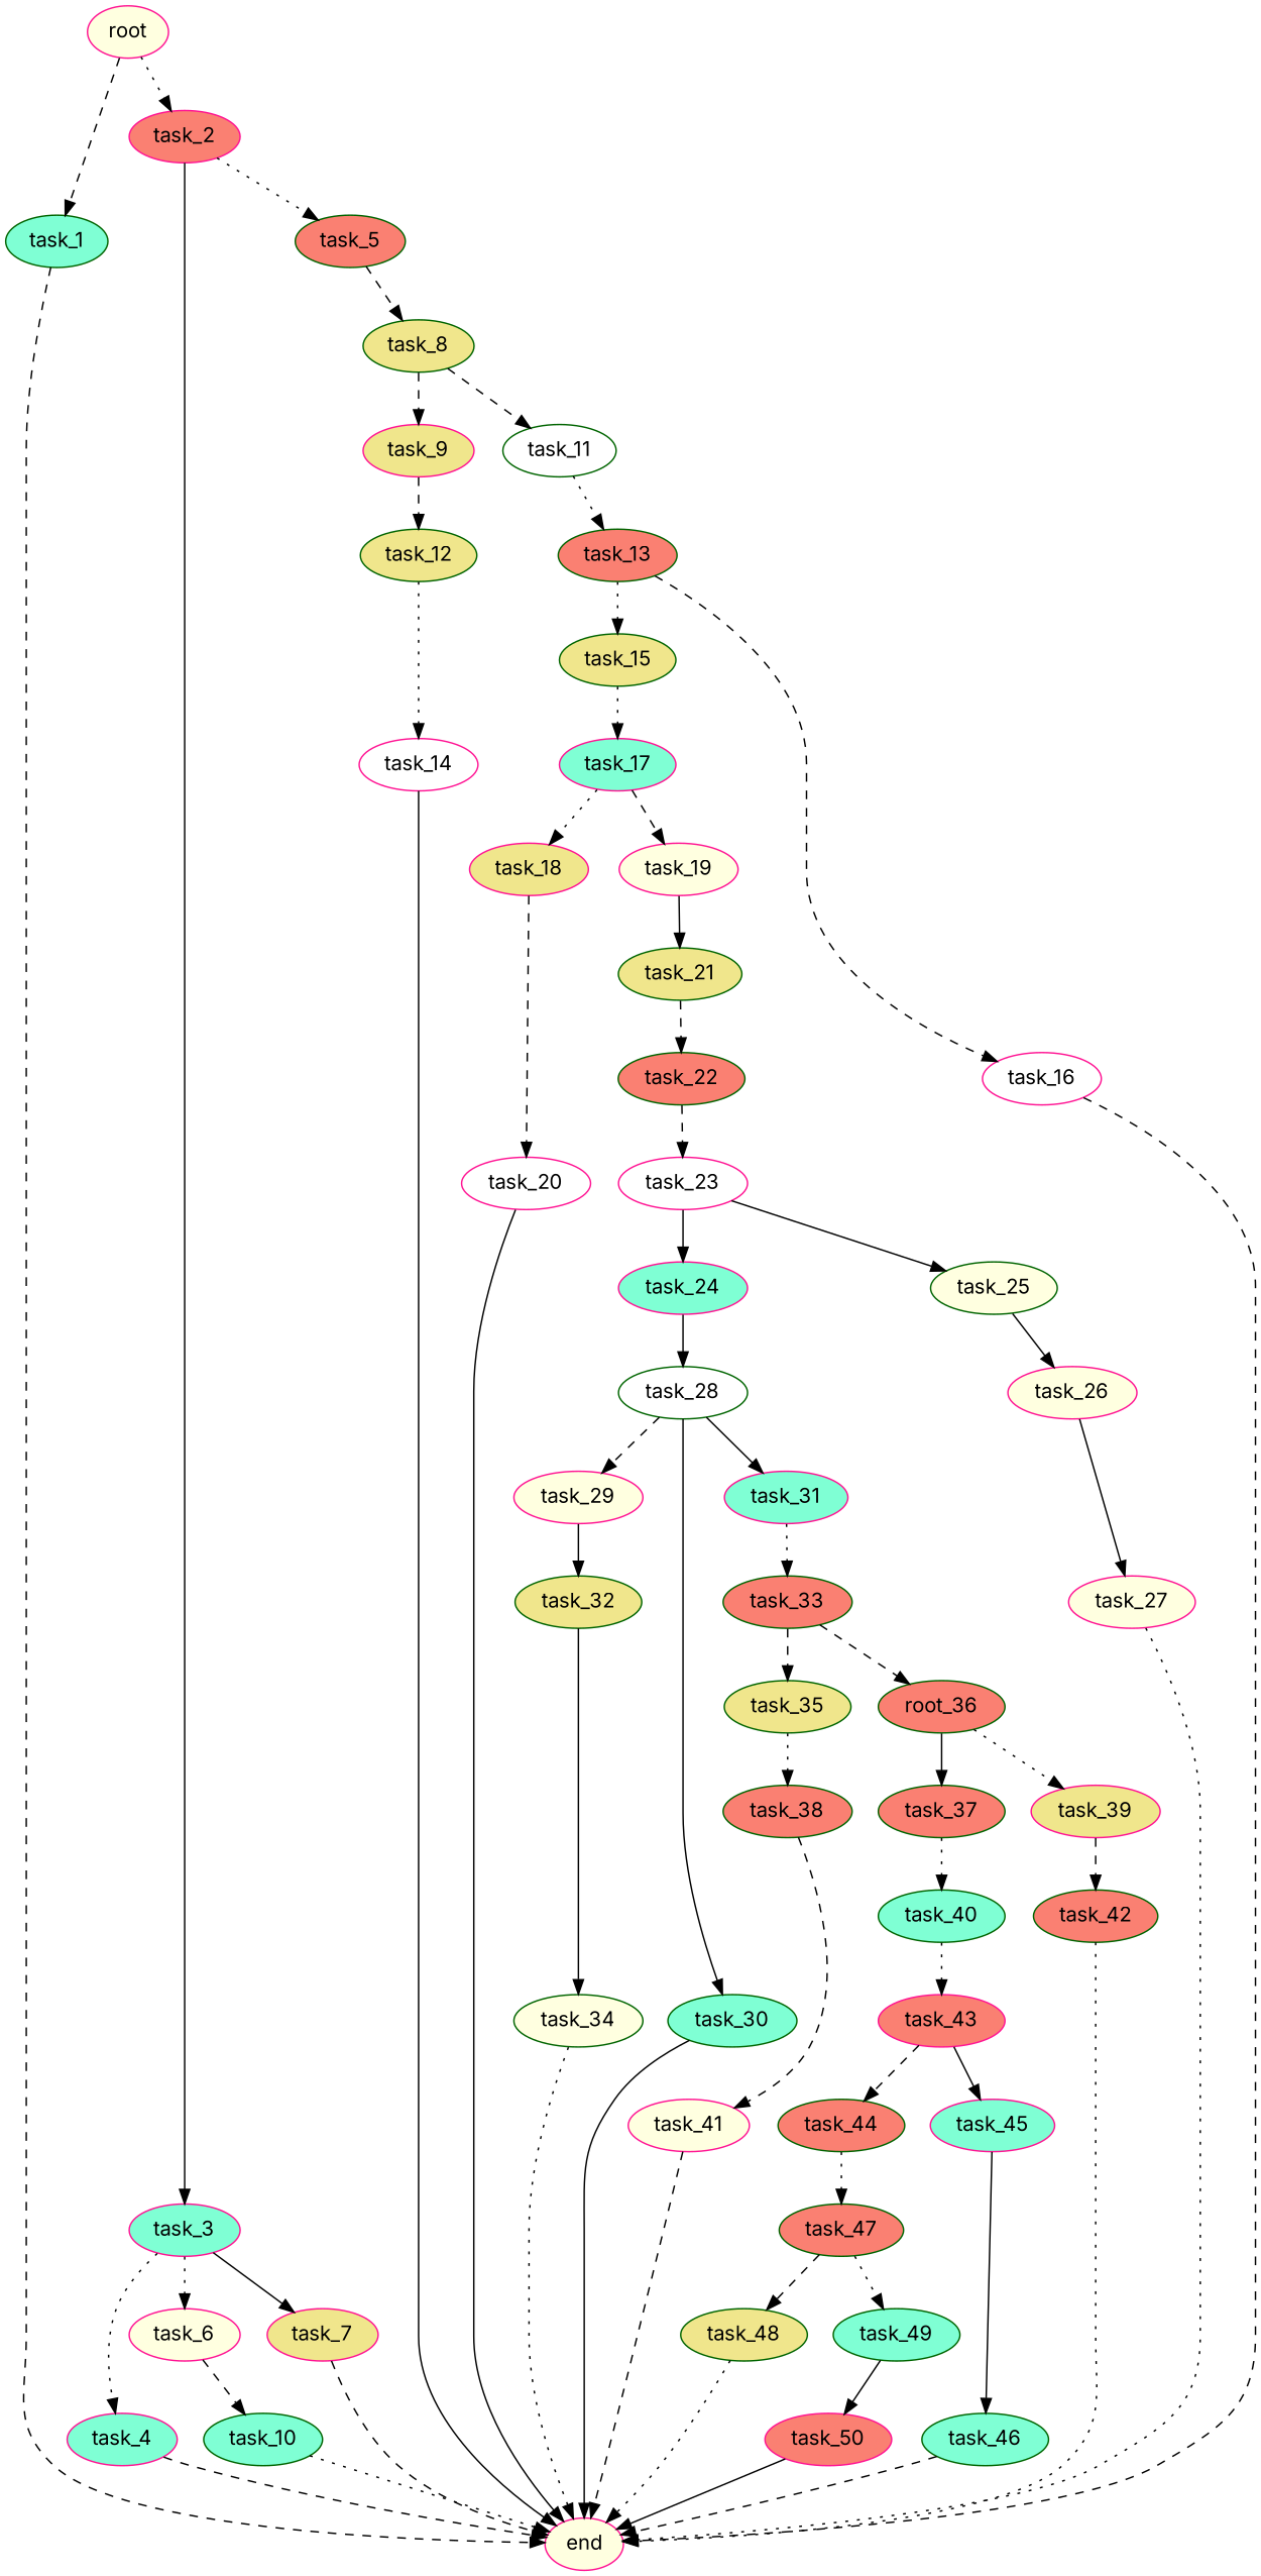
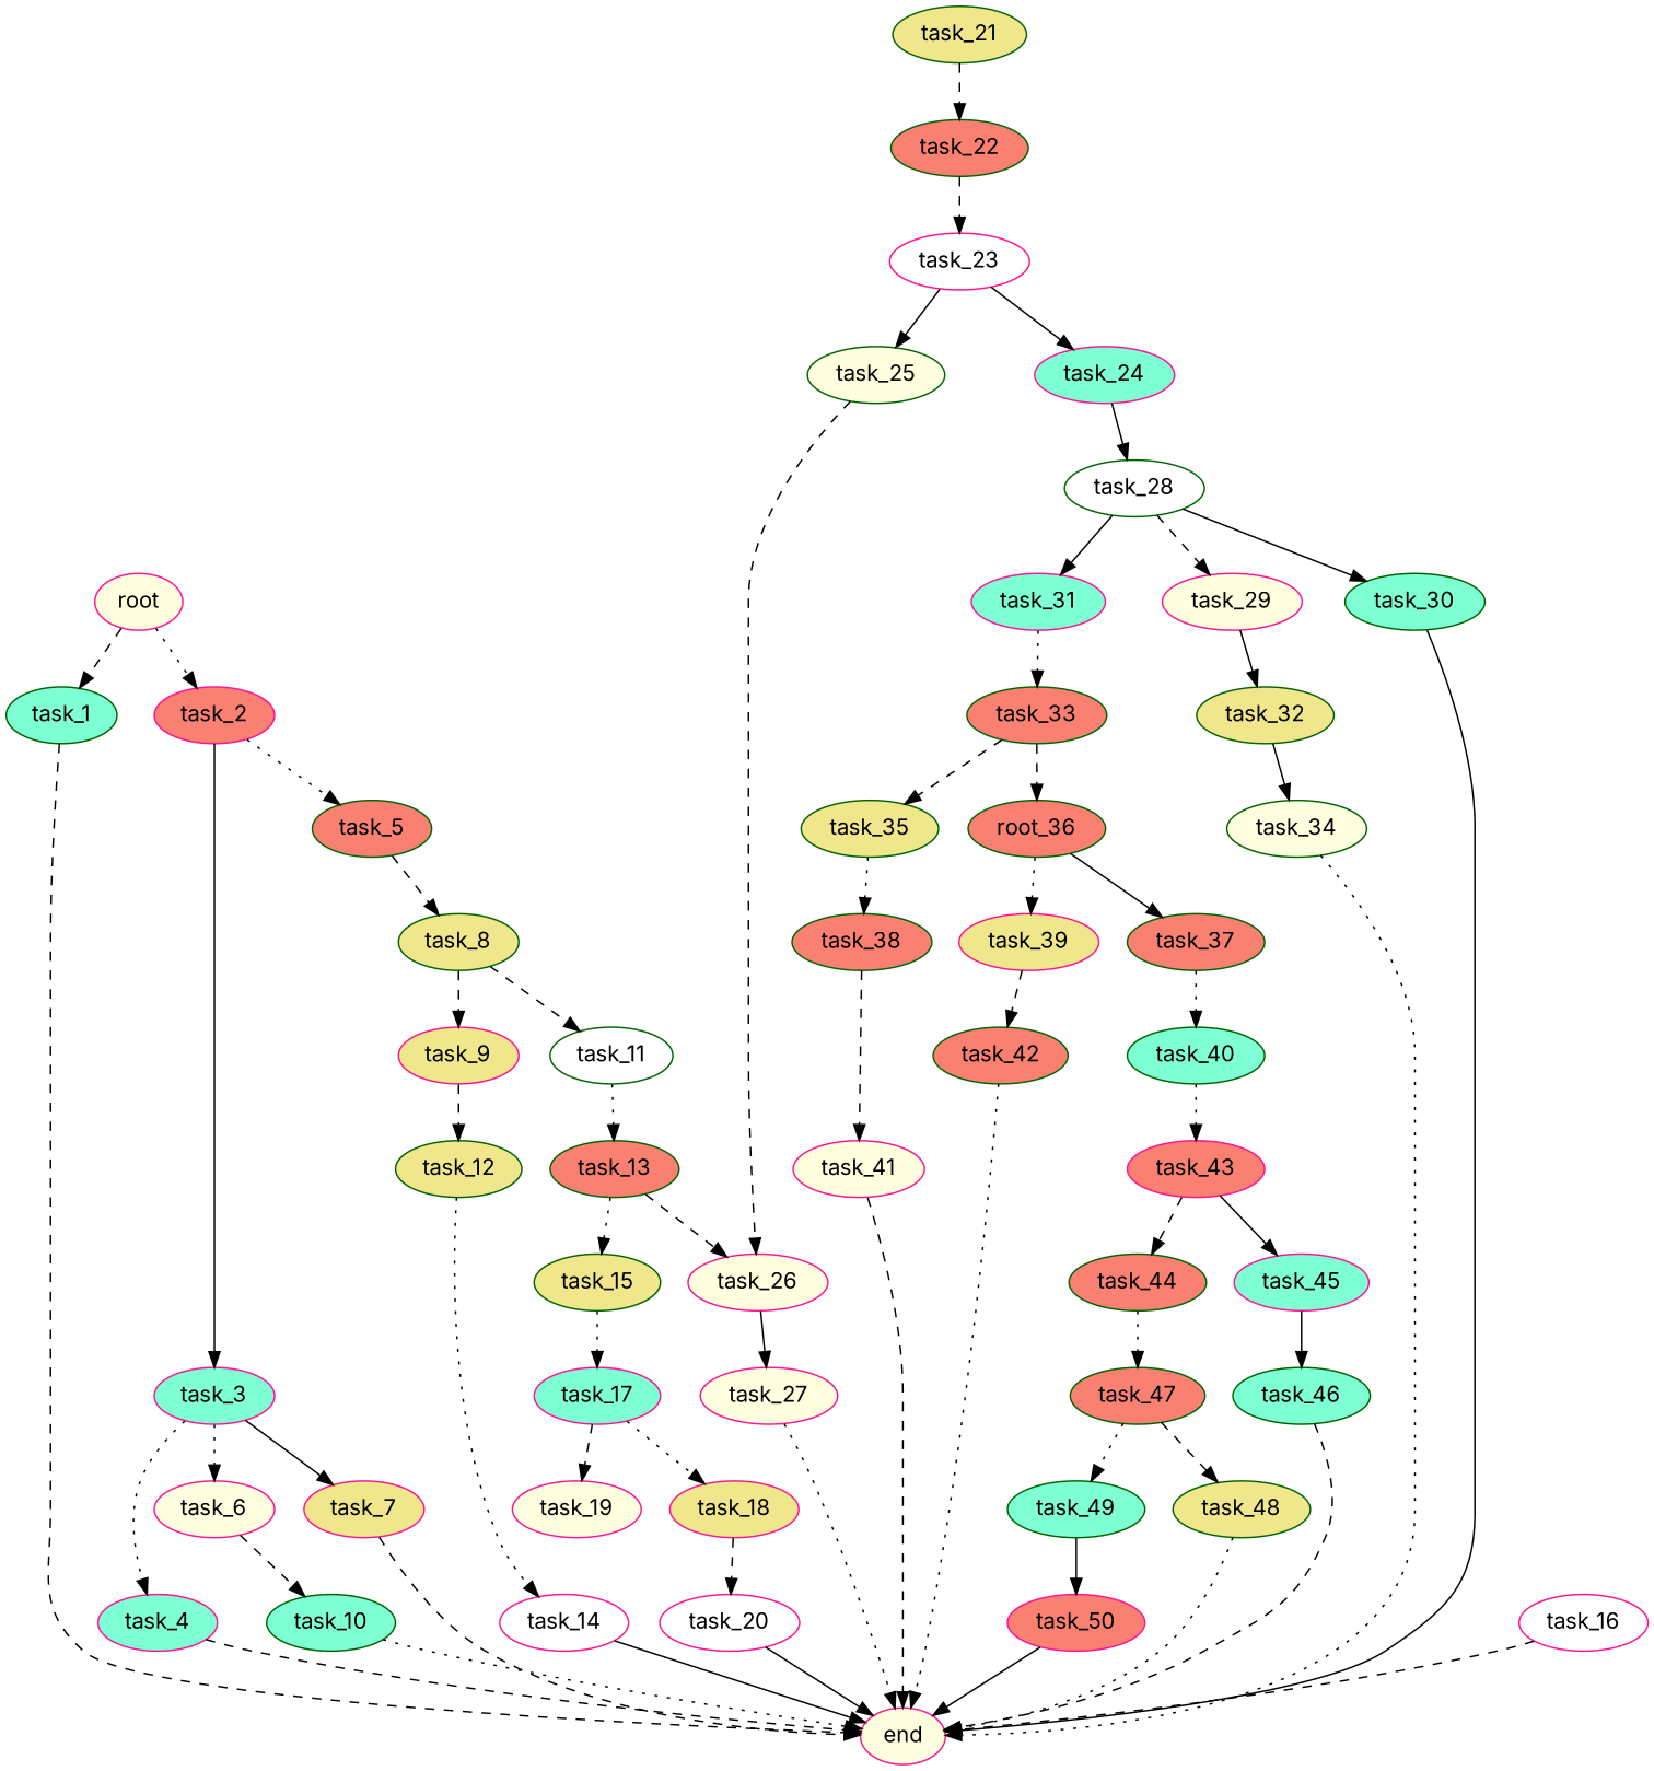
  digraph {
    fontname=Inter
    node [color=darkgreen fillcolor=salmon fontname=Inter style=filled]
    edge [fontname=Inter style=dashed]
    root [color=deeppink fillcolor=lightyellow]
    task_1 [fillcolor=aquamarine]
    task_2 [color=deeppink]
    end [color=deeppink fillcolor=lightyellow]
    task_3 [color=deeppink fillcolor=aquamarine]
    task_5
    task_4 [color=deeppink fillcolor=aquamarine]
    task_6 [color=deeppink fillcolor=lightyellow]
    task_7 [color=deeppink fillcolor=khaki]
    task_8 [fillcolor=khaki]
    task_10 [fillcolor=aquamarine]
    task_9 [color=deeppink fillcolor=khaki]
    task_11 [fillcolor=white]
    task_12 [fillcolor=khaki]
    task_13
    task_14 [color=deeppink fillcolor=white]
    task_15 [fillcolor=khaki]
    task_16 [color=deeppink fillcolor=white]
    task_17 [color=deeppink fillcolor=aquamarine]
    task_18 [color=deeppink fillcolor=khaki]
    task_19 [color=deeppink fillcolor=lightyellow]
    task_20 [color=deeppink fillcolor=white]
    task_21 [fillcolor=khaki]
    task_22
    task_23 [color=deeppink fillcolor=white]
    task_24 [color=deeppink fillcolor=aquamarine]
    task_25 [fillcolor=lightyellow]
    task_28 [fillcolor=white]
    task_26 [color=deeppink fillcolor=lightyellow]
    task_29 [color=deeppink fillcolor=lightyellow]
    task_30 [fillcolor=aquamarine]
    task_31 [color=deeppink fillcolor=aquamarine]
    task_27 [color=deeppink fillcolor=lightyellow]
    task_32 [fillcolor=khaki]
    task_33
    task_34 [fillcolor=lightyellow]
    task_35 [fillcolor=khaki]
    n38 [label=root_36]
    task_38
    task_37
    task_39 [color=deeppink fillcolor=khaki]
    task_41 [color=deeppink fillcolor=lightyellow]
    task_40 [fillcolor=aquamarine]
    task_42
    task_43 [color=deeppink]
    task_44
    task_45 [color=deeppink fillcolor=aquamarine]
    task_47
    task_46 [fillcolor=aquamarine]
    task_48 [fillcolor=khaki]
    task_49 [fillcolor=aquamarine]
    task_50 [color=deeppink]
    root -> task_1
    root -> task_2 [style=dotted]
    task_1 -> end
    task_2 -> task_3 [style=solid]
    task_2 -> task_5 [style=dotted]
    task_3 -> task_4 [style=dotted]
    task_3 -> task_6 [style=dotted]
    task_3 -> task_7 [style=solid]
    task_5 -> task_8
    task_4 -> end
    task_6 -> task_10
    task_7 -> end
    task_8 -> task_9
    task_8 -> task_11
    task_10 -> end [style=dotted]
    task_9 -> task_12
    task_11 -> task_13 [style=dotted]
    task_12 -> task_14 [style=dotted]
    task_13 -> task_15 [style=dotted]
-   task_13 -> task_16
+   task_13 -> task_26
    task_14 -> end [style=solid]
    task_15 -> task_17 [style=dotted]
    task_16 -> end
    task_17 -> task_18 [style=dotted]
    task_17 -> task_19
    task_18 -> task_20
-   task_19 -> task_21 [style=solid]
    task_20 -> end [style=solid]
    task_21 -> task_22
    task_22 -> task_23
    task_23 -> task_24 [style=solid]
    task_23 -> task_25 [style=solid]
    task_24 -> task_28 [style=solid]
-   task_25 -> task_26 [style=solid]
+   task_25 -> task_26
    task_28 -> task_29
    task_28 -> task_30 [style=solid]
    task_28 -> task_31 [style=solid]
    task_26 -> task_27 [style=solid]
    task_29 -> task_32 [style=solid]
    task_30 -> end [style=solid]
    task_31 -> task_33 [style=dotted]
    task_27 -> end [style=dotted]
    task_32 -> task_34 [style=solid]
    task_33 -> task_35
    task_33 -> n38
    task_34 -> end [style=dotted]
    task_35 -> task_38 [style=dotted]
    n38 -> task_37 [style=solid]
    n38 -> task_39 [style=dotted]
    task_38 -> task_41
    task_37 -> task_40 [style=dotted]
    task_39 -> task_42
    task_41 -> end
    task_40 -> task_43 [style=dotted]
    task_42 -> end [style=dotted]
    task_43 -> task_44
    task_43 -> task_45 [style=solid]
    task_44 -> task_47 [style=dotted]
    task_45 -> task_46 [style=solid]
    task_47 -> task_48
    task_47 -> task_49 [style=dotted]
    task_46 -> end
    task_48 -> end [style=dotted]
    task_49 -> task_50 [style=solid]
    task_50 -> end [style=solid]
  }
